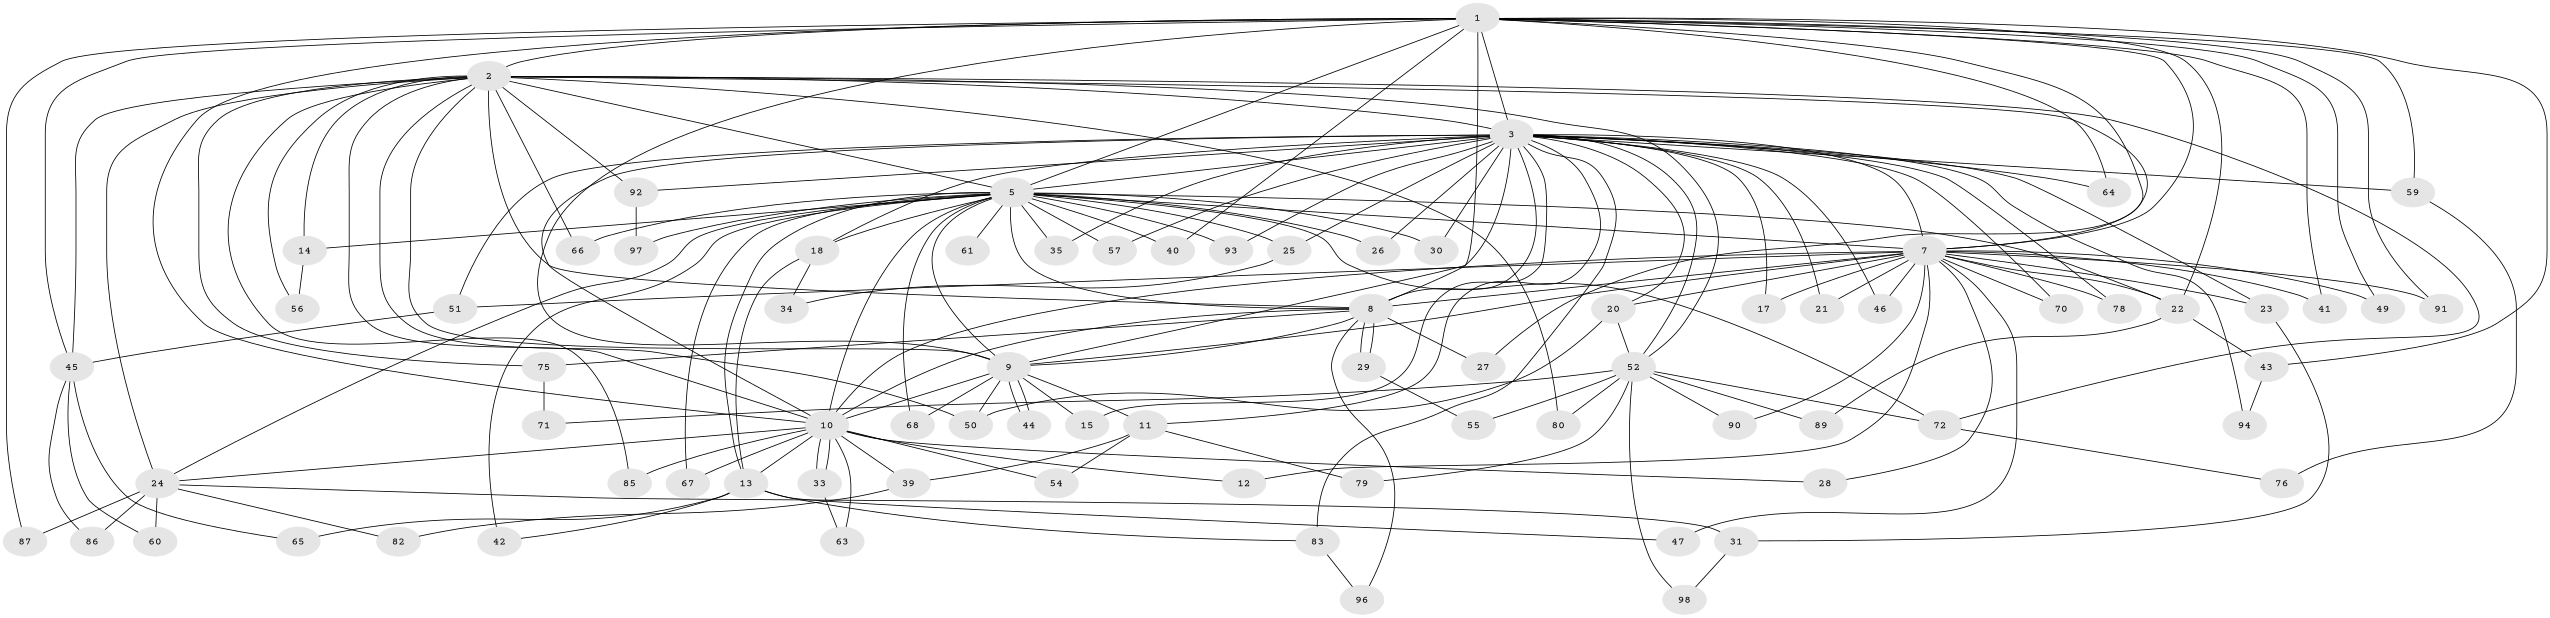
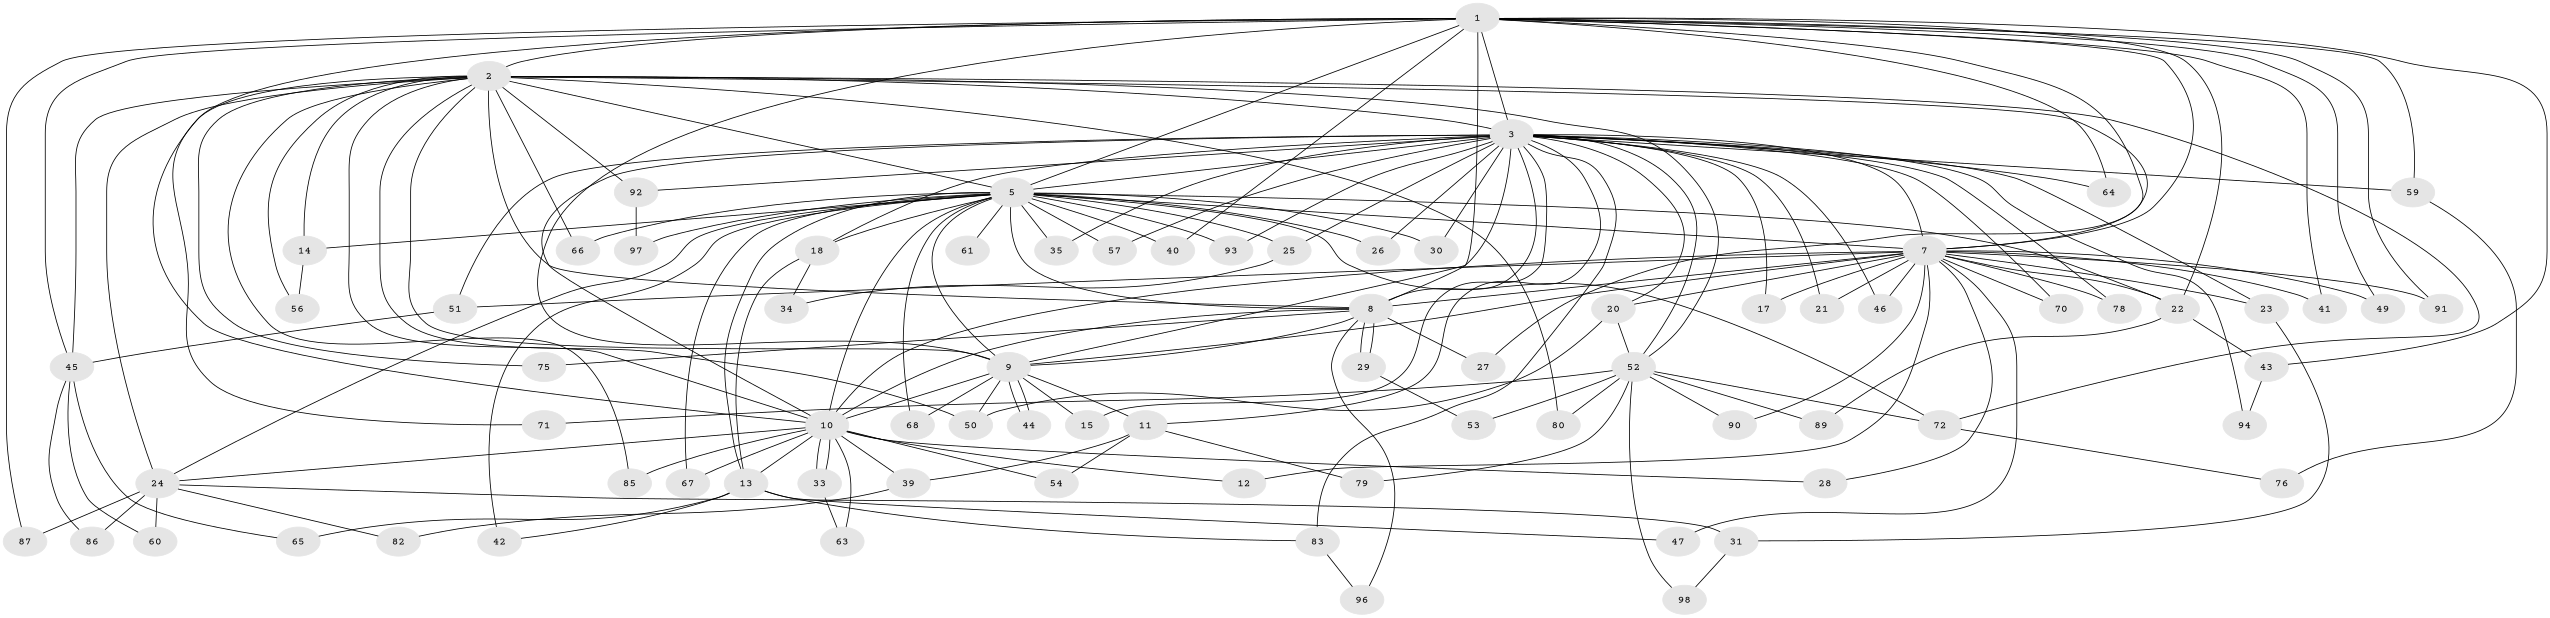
  graph {
    fontname="Courier Prime"
    node [color=gray90 fontname="Courier Prime" style=filled]
    edge [fontname="Courier Prime"]
    1 [super="+32"]
    2 [super="+37"]
    3 [super="+4"]
    5 [super="+6"]
    7 [super="+16"]
    8 [super="+62"]
    9 [super="+48"]
    10 [super="+38"]
    22 [super="+88"]
    27
    40
    41
    43
    45 [super="+55"]
    49
    59 [super="+74"]
    64
    87
    91
    14
    24 [super="+36"]
    50 [super="+81"]
    52 [super="+58"]
    56
    66
    71 [super="+73"]
    72 [super="+77"]
    75
    80
    85 [super="+95"]
    92
    11
    15
    17
    18
    20
    21
    23
    25
    26
    30
    35
    46
    51
    57
    70
    78
    83
    93
    94
    97
    13 [super="+19"]
    42 [super="+69"]
    61
    67
    68
    12
    28
    47
    90
    29
    96
    44
    33
    39
    54
    63
    89
    65
    60
    86
    76
    31
    82
    79 [super="+84"]
-   53 [label=55]
+   53
    98
    34
    1 -- 2
    1 -- 3 [weight=2]
    1 -- 5 [weight=2]
    1 -- 7
    1 -- 8 [weight=2]
    1 -- 9 [weight=2]
    1 -- 10
    1 -- 22
    1 -- 27
    1 -- 40
    1 -- 41
    1 -- 43
    1 -- 45
    1 -- 49
    1 -- 59
    1 -- 64
    1 -- 87
    1 -- 91
    2 -- 3 [weight=3]
    2 -- 5 [weight=2]
    2 -- 7
    2 -- 8
    2 -- 9
    2 -- 10
    2 -- 45
    2 -- 14
    2 -- 24
    2 -- 50
    2 -- 52
    2 -- 56
    2 -- 66
-   75 -- 71
+   2 -- 71
    2 -- 72
    2 -- 75
    2 -- 80
    2 -- 85
    2 -- 92
    3 -- 5 [weight=4]
    3 -- 7 [weight=2]
    3 -- 8 [weight=2]
    3 -- 9 [weight=2]
    3 -- 10 [weight=2]
    3 -- 59 [weight=2]
    3 -- 64
    3 -- 52
    3 -- 92
    3 -- 11
    3 -- 15
    3 -- 17
    3 -- 18
    3 -- 20
    3 -- 21
    3 -- 23
    3 -- 25
    3 -- 26
    3 -- 30
    3 -- 35
    3 -- 46
    3 -- 51
    3 -- 57
    3 -- 70
    3 -- 78
    3 -- 83
    3 -- 93
    3 -- 94
    5 -- 7 [weight=2]
    5 -- 8 [weight=3]
    5 -- 9 [weight=2]
    5 -- 10 [weight=2]
    5 -- 22
    5 -- 40
    5 -- 14
    5 -- 24
    5 -- 66
    5 -- 72
    5 -- 18
    5 -- 25
    5 -- 26
    5 -- 30
    5 -- 35
    5 -- 57
    5 -- 93
    5 -- 97
    5 -- 13
    5 -- 42 [weight=2]
    5 -- 61
    5 -- 67
    5 -- 68
    7 -- 8 [weight=2]
    7 -- 9
    7 -- 10 [weight=2]
    7 -- 22
    7 -- 41
    7 -- 49
    7 -- 91
    7 -- 17
    7 -- 20
    7 -- 21
    7 -- 23
    7 -- 46
    7 -- 51
    7 -- 70
    7 -- 78
    7 -- 12
    7 -- 28
    7 -- 47
    7 -- 90
    8 -- 9
    8 -- 10
    8 -- 27
    8 -- 75
    8 -- 29
    8 -- 29
    8 -- 96
    9 -- 10
    9 -- 50
    9 -- 11
    9 -- 15
    9 -- 68
    9 -- 44
    9 -- 44
    10 -- 24
    10 -- 85 [weight=2]
    10 -- 13
    10 -- 67
    10 -- 12
    10 -- 28
    10 -- 33
    10 -- 33
    10 -- 39
    10 -- 54
    10 -- 63
    22 -- 43
    22 -- 89
    43 -- 94
    45 -- 65
    45 -- 60
    45 -- 86
    59 -- 76
    14 -- 56
    24 -- 87
    24 -- 60
    24 -- 86
    24 -- 31
    24 -- 82
    52 -- 71
    52 -- 72
    52 -- 80
    52 -- 90
    52 -- 89
    52 -- 79 [weight=2]
    52 -- 53
    52 -- 98
    72 -- 76
    92 -- 97
    11 -- 39
    11 -- 54
    11 -- 79
    18 -- 13
    18 -- 34
    20 -- 50
    20 -- 52
    23 -- 31
    25 -- 34
    51 -- 45
    83 -- 96
    13 -- 83
    13 -- 42
    13 -- 47
    13 -- 65
    29 -- 53
    33 -- 63
    39 -- 82
    31 -- 98
  }
